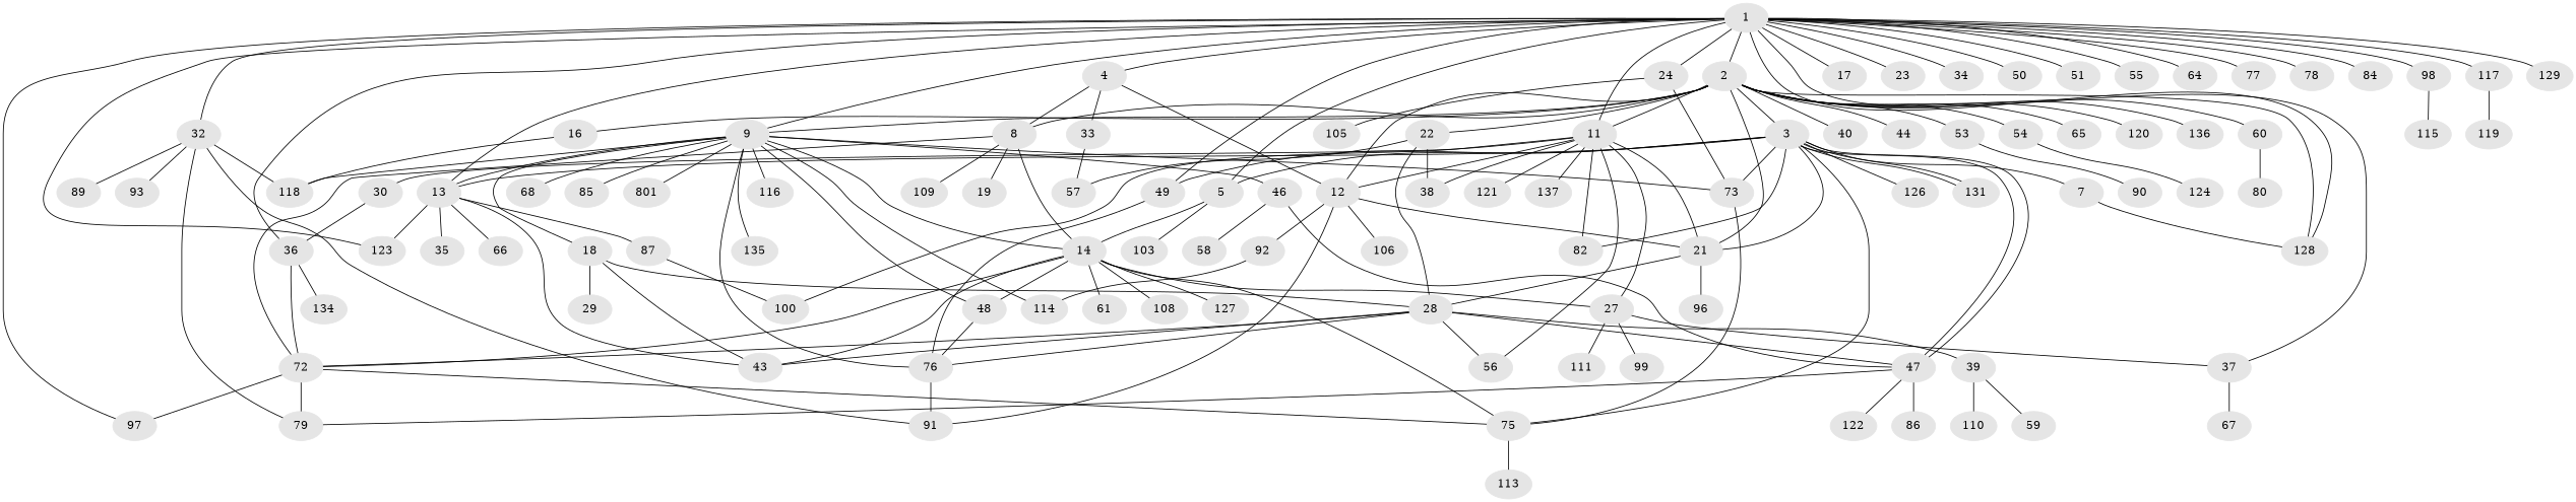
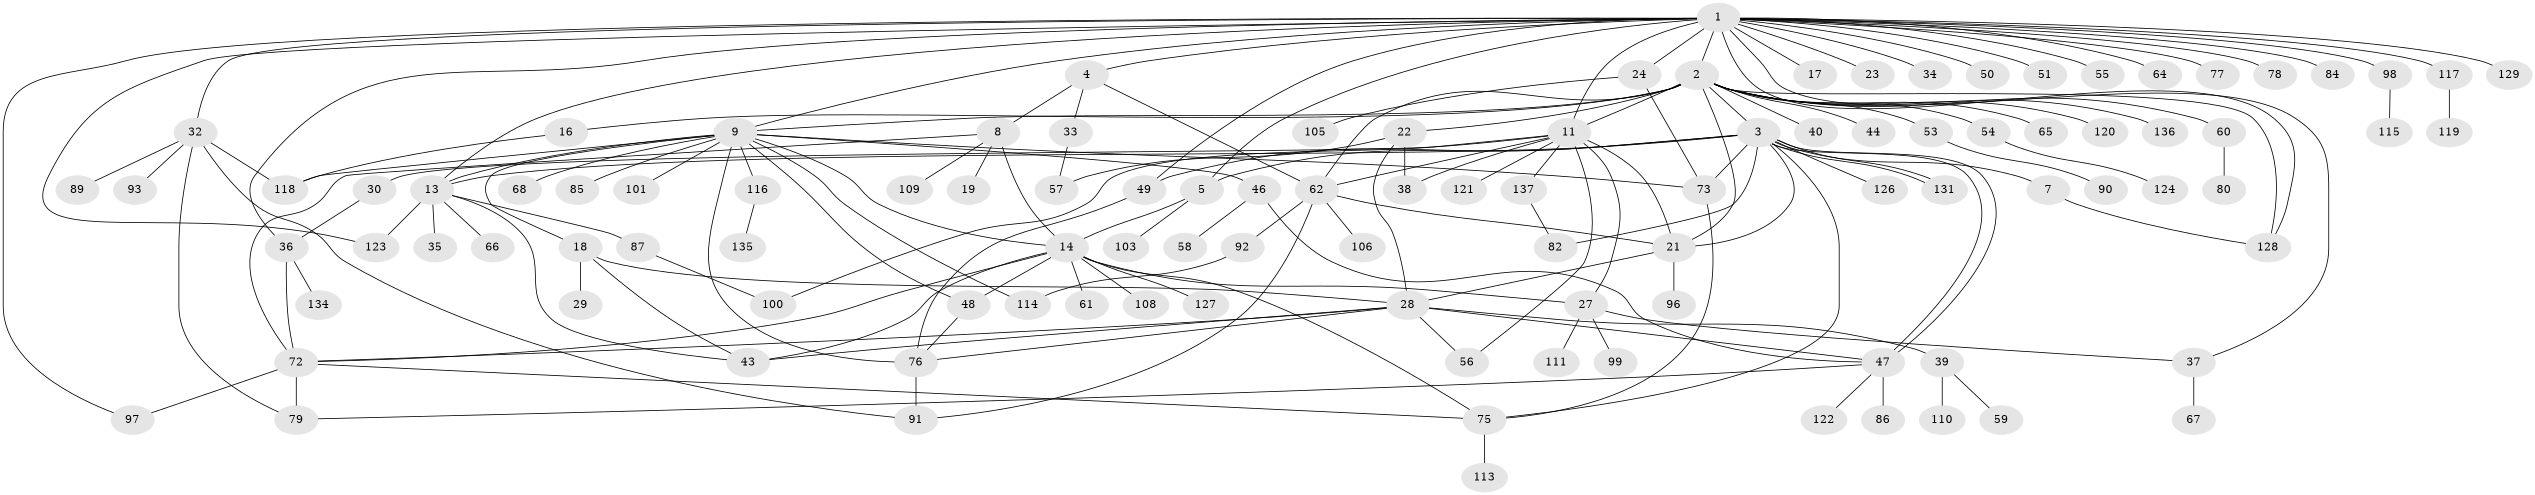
  graph {
    node [color=gray90 style=filled]
    1 [super="+6"]
    2 [super="+31"]
    4
    5 [super="+81"]
    9 [super="+10"]
    11 [super="+25"]
    13 [super="+20"]
    17
    23
    24 [super="+26"]
    32 [super="+74"]
    34
    36 [super="+88"]
    37
    49 [super="+62"]
    50
    51
    55
    64
    77 [super="+104"]
    78
    84
    97
    98
    117
    123 [super="+125"]
    128
    129
    3 [super="+15"]
    8 [super="+52"]
-   12 [super="+95"]
+   12 [super="+95" label=62]
    16 [super="+112"]
    21
    22
    40
    44
    53
    54
    60 [super="+70"]
    65
    120
    136
    33
    14 [super="+107"]
    103
    73 [super="+133"]
    18 [super="+138"]
    46
    48
    68
    76
    85
-   101 [label=801]
+   101
    114
    116
    118
    135
    82
    27 [super="+63"]
    30
    38 [super="+94"]
    56 [super="+83"]
    100
    121
    137
    35
    43 [super="+45"]
    66
    87
    105
    91
    79
    89
    93
    72 [super="+102"]
    134
    67
    115
    119
    7
    47 [super="+71"]
    75
    126
    131
    19
    109
    92 [super="+132"]
    106
    28 [super="+41"]
    96
    57
    90
    124
    80 [super="+130"]
    86
    122
    113
    61 [super="+69"]
    108
    127
    39 [super="+42"]
    59
    110
    29
    58
    99
    111
    1 -- 2
    1 -- 4
    1 -- 5
    1 -- 9
    1 -- 11 [weight=2]
    1 -- 13 [weight=2]
    1 -- 17
    1 -- 23
    1 -- 24
    1 -- 32 [weight=2]
    1 -- 34
    1 -- 36
    1 -- 37
    1 -- 49
    1 -- 50
    1 -- 51
    1 -- 55
    1 -- 64
    1 -- 77
    1 -- 78
    1 -- 84
    1 -- 97
    1 -- 98
    1 -- 117
    1 -- 123
    1 -- 128
    1 -- 129
    2 -- 9
    2 -- 11
    2 -- 128
    2 -- 3
-   2 -- 8
    2 -- 12
    2 -- 16
    2 -- 21
    2 -- 22
    2 -- 40
    2 -- 44
    2 -- 53
    2 -- 54
    2 -- 60
    2 -- 65
    2 -- 120
    2 -- 136
    4 -- 8
    4 -- 12
    4 -- 33
    5 -- 14
    5 -- 103
    9 -- 13
    9 -- 14
    9 -- 73
    9 -- 18
    9 -- 46
    9 -- 48
    9 -- 68
    9 -- 76
    9 -- 85
    9 -- 101
    9 -- 114
    9 -- 116
    9 -- 118
-   9 -- 135
+   116 -- 135
    11 -- 12
    11 -- 21
-   11 -- 82
+   137 -- 82
    11 -- 27
    11 -- 30
    11 -- 38
    11 -- 56
    11 -- 100
    11 -- 121
    11 -- 137
    13 -- 123
    13 -- 35
    13 -- 43
    13 -- 66
    13 -- 87
    24 -- 73
    24 -- 105
    32 -- 118
    32 -- 91
    32 -- 79
    32 -- 89
    32 -- 93
    36 -- 72
    36 -- 134
    37 -- 67
    49 -- 76
    98 -- 115
    117 -- 119
    3 -- 5
    3 -- 13
    3 -- 49
    3 -- 21
    3 -- 73
    3 -- 82
    3 -- 7
    3 -- 47
    3 -- 47
    3 -- 75
    3 -- 126
    3 -- 131
    3 -- 131
    8 -- 14
    8 -- 72
    8 -- 19
    8 -- 109
    12 -- 21
    12 -- 91
    12 -- 92
    12 -- 106
    16 -- 118
    21 -- 28
    21 -- 96
    22 -- 38
    22 -- 28
    22 -- 57
    53 -- 90
    54 -- 124
    60 -- 80
    33 -- 57
    14 -- 48
    14 -- 27
    14 -- 43
    14 -- 72
    14 -- 75
    14 -- 61
    14 -- 108
    14 -- 127
    73 -- 75
    18 -- 43
    18 -- 28
    18 -- 29
    46 -- 47
    46 -- 58
    48 -- 76
    76 -- 91
    27 -- 37
    27 -- 99
    27 -- 111
    30 -- 36
    87 -- 100
    72 -- 97
    72 -- 79
    72 -- 75
    7 -- 128
    47 -- 79
    47 -- 86
    47 -- 122
    75 -- 113
    92 -- 114
    28 -- 76
    28 -- 56
    28 -- 43
    28 -- 72
    28 -- 47
    28 -- 39
    39 -- 59
    39 -- 110
  }
